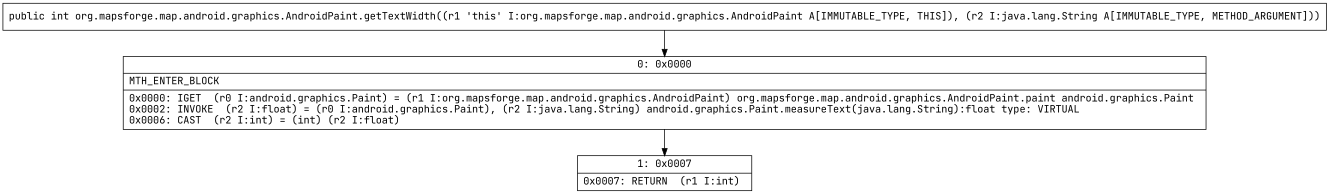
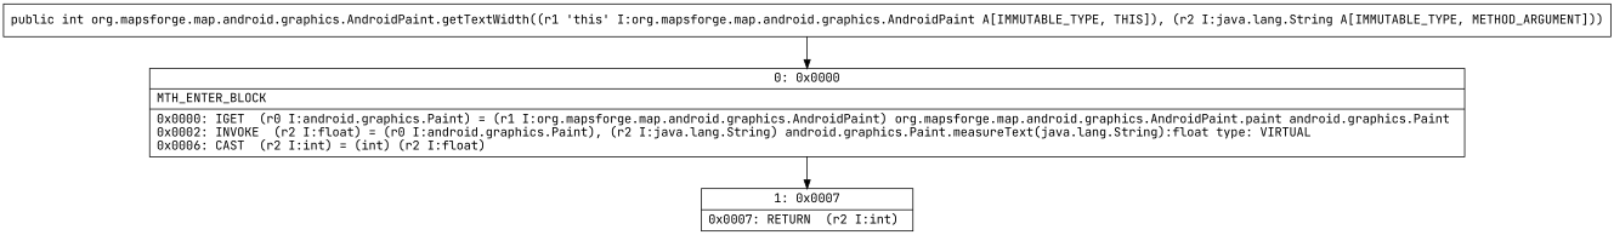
  digraph {
    fontname="JetBrains Mono"
    node [shape=record fontname="JetBrains Mono"]
    edge [fontname="JetBrains Mono"]
    n1 [label="{0\:\ 0x0000|MTH_ENTER_BLOCK\l|0x0000: IGET  (r0 I:android.graphics.Paint) = (r1 I:org.mapsforge.map.android.graphics.AndroidPaint) org.mapsforge.map.android.graphics.AndroidPaint.paint android.graphics.Paint \l0x0002: INVOKE  (r2 I:float) = (r0 I:android.graphics.Paint), (r2 I:java.lang.String) android.graphics.Paint.measureText(java.lang.String):float type: VIRTUAL \l0x0006: CAST  (r2 I:int) = (int) (r2 I:float) \l}"]
-   n2 [label="{1\:\ 0x0007|0x0007: RETURN  (r1 I:int) \l}"]
+   n2 [label="{1\:\ 0x0007|0x0007: RETURN  (r2 I:int) \l}"]
    n3 [label="{public int org.mapsforge.map.android.graphics.AndroidPaint.getTextWidth((r1 'this' I:org.mapsforge.map.android.graphics.AndroidPaint A[IMMUTABLE_TYPE, THIS]), (r2 I:java.lang.String A[IMMUTABLE_TYPE, METHOD_ARGUMENT])) }"]
    n1 -> n2
    n3 -> n1
  }
